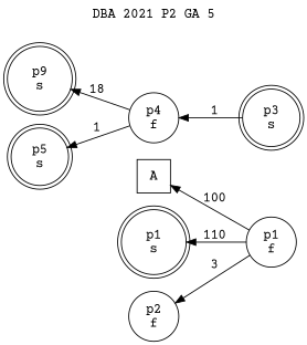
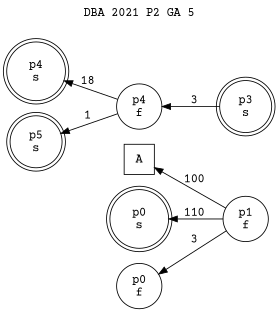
  digraph {
    fontname="Courier Prime"
    label=" DBA 2021 P2 GA 5 "
    labelloc=tl
    rankdir=RL
    node [fontname="Courier Prime" shape=doublecircle]
    edge [fontname="Courier Prime"]
    n1 [label=A shape=square]
    n2 [label="p1\nf" shape=circle]
-   n3 [label="p1\ns"]
-   n4 [label="p2\nf" shape=circle]
+   n3 [label="p0\ns"]
+   n4 [label="p0\nf" shape=circle]
    n5 [label="p3\ns"]
    n6 [label="p4\nf" shape=circle]
-   n7 [label="p9\ns"]
+   n7 [label="p4\ns"]
    n8 [label="p5\ns"]
    n2 -> n1 [label=100]
    n2 -> n3 [label=110]
    n2 -> n4 [label=3]
-   n5 -> n6 [label=1]
+   n5 -> n6 [label=3]
    n6 -> n7 [label=18]
    n6 -> n8 [label=1]
  }
